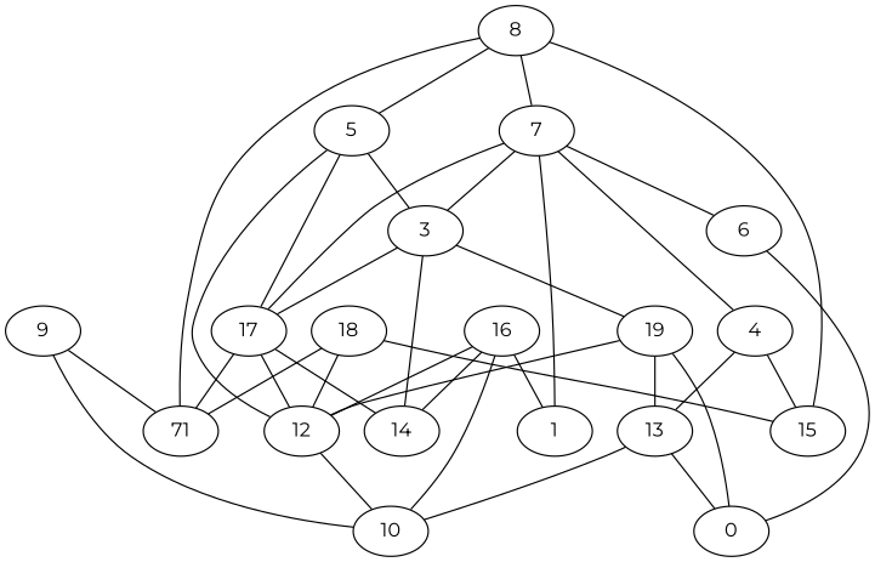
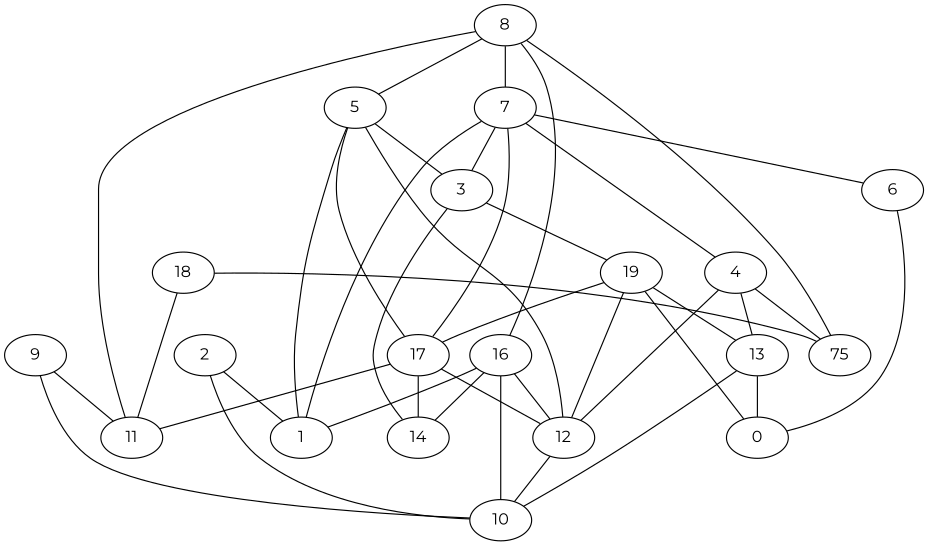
  digraph {
    fontname=Montserrat
    node [fontname=Montserrat]
    edge [color=black dir=none fontname=Montserrat]
    8
-   11 [label=71]
+   11
    16
-   15
+   15 [label=75]
    7
    5
    12
    1
    10
    14
    4
    3
    6
    17
    13
    0
    18
    19
+   2
    9
    subgraph sub_1 {
      8
      11
      16
      15
      7
      5
      12
      1
      10
      14
      4
      3
      6
      17
      13
      0
      18
      19
+     2
      9
    }
    8 -> 11
+   8 -> 16
    8 -> 15
    8 -> 7
    8 -> 5
    16 -> 12
    16 -> 1
    16 -> 10
    16 -> 14
    7 -> 1
    7 -> 4
    7 -> 3
    7 -> 6
    7 -> 17
    5 -> 12
+   5 -> 1
    5 -> 3
    5 -> 17
    12 -> 10
    4 -> 15
    4 -> 13
    3 -> 14
    3 -> 19
    6 -> 0
    17 -> 11
    17 -> 12
    17 -> 14
    13 -> 10
    13 -> 0
    18 -> 11
    18 -> 15
-   18 -> 12
+   4 -> 12
    19 -> 12
-   3 -> 17
+   19 -> 17
    19 -> 13
    19 -> 0
+   2 -> 1
+   2 -> 10
    9 -> 11
    9 -> 10
  }
